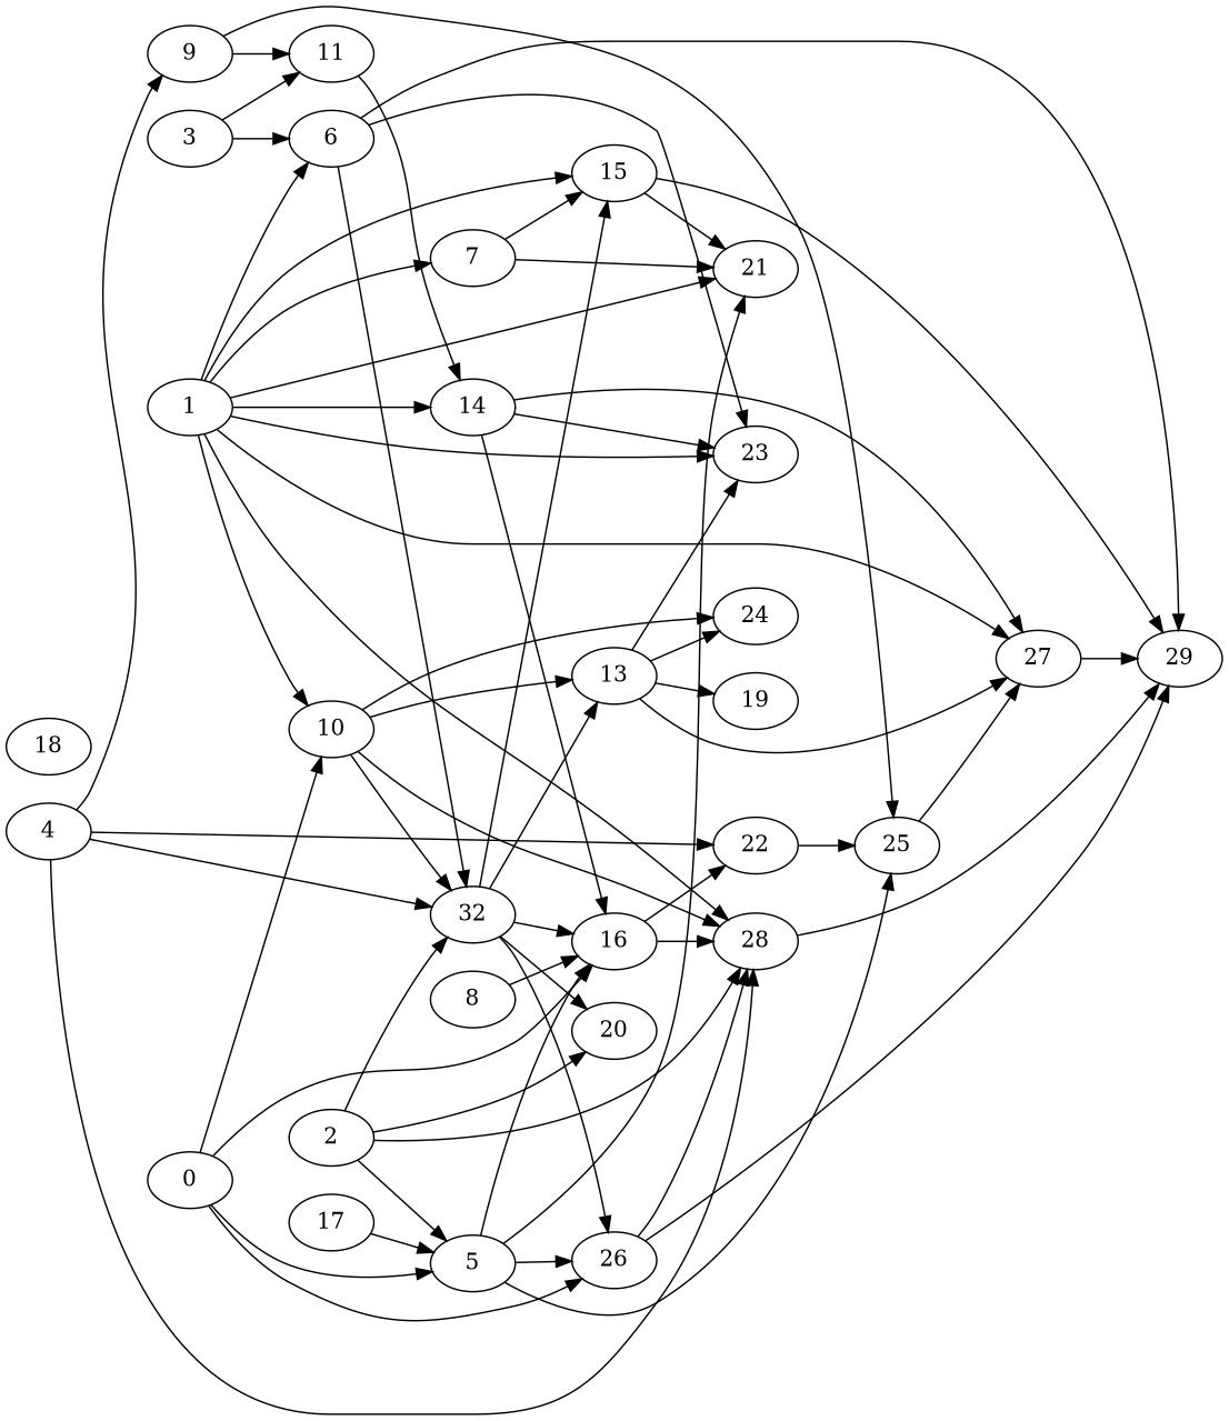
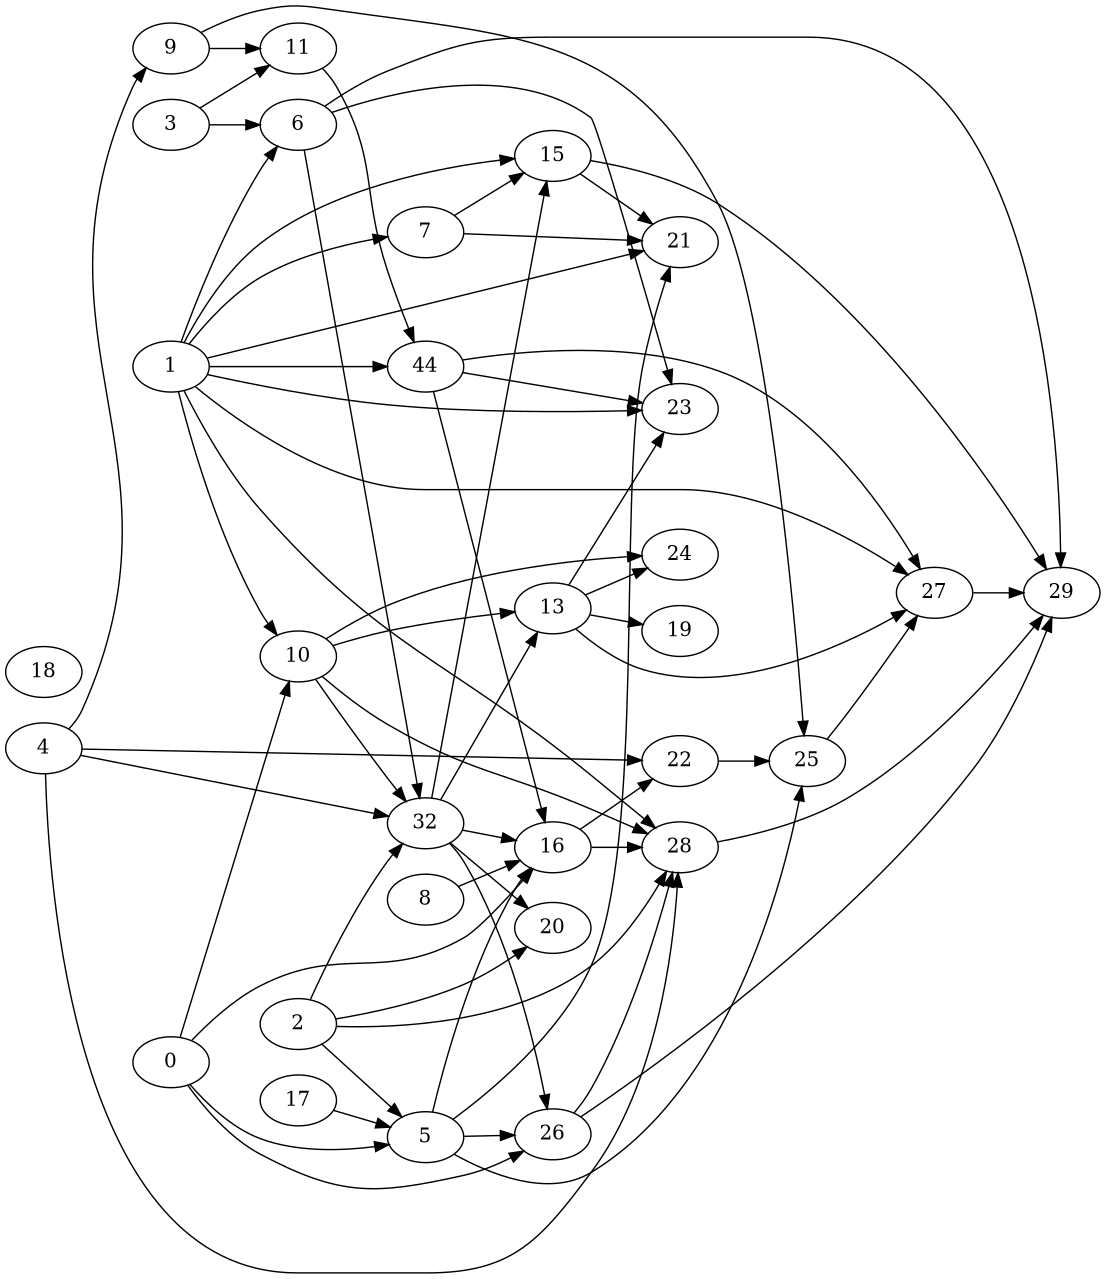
  digraph {
    rankdir=LR
    node [Weight=13]
    edge [Weight=8]
    1 [Weight=21]
    6 [Weight=19]
    10
-   14 [Weight=10]
+   14 [Weight=10 label=44]
    7
    27 [Weight=21]
    15 [Weight=4]
    28 [Weight=4]
    21 [Weight=19]
    23 [Weight=8]
    n11 [Weight=21 label=32]
    29 [Weight=8]
    13
    24 [Weight=10]
    16 [Weight=6]
    4 [Weight=10]
    9 [Weight=17]
    22 [Weight=19]
    11 [Weight=19]
    25 [Weight=21]
    26 [Weight=17]
    20
    0 [Weight=21]
    5 [Weight=6]
    3 [Weight=4]
    2
    19 [Weight=15]
    8 [Weight=15]
    18
    17 [Weight=6]
    1 -> 6
    1 -> 10
    1 -> 14 [Weight=7]
    1 -> 7
    1 -> 27 [Weight=10]
    1 -> 15 [Weight=5]
    1 -> 28
    1 -> 21 [Weight=6]
    1 -> 23 [Weight=6]
    6 -> 23
    6 -> n11 [Weight=4]
    6 -> 29 [Weight=4]
    10 -> 28
    10 -> n11 [Weight=2]
    10 -> 13 [Weight=3]
    10 -> 24 [Weight=2]
    14 -> 27
    14 -> 23 [Weight=6]
    14 -> 16 [Weight=4]
    7 -> 15 [Weight=5]
    7 -> 21
    27 -> 29 [Weight=10]
    15 -> 21 [Weight=6]
    15 -> 29 [Weight=6]
    28 -> 29 [Weight=10]
    n11 -> 15 [Weight=10]
    n11 -> 13 [Weight=2]
    n11 -> 16
    n11 -> 26 [Weight=5]
    n11 -> 20
    13 -> 27 [Weight=9]
    13 -> 23 [Weight=2]
    13 -> 24 [Weight=10]
    13 -> 19 [Weight=5]
    16 -> 28 [Weight=2]
    16 -> 22 [Weight=10]
    4 -> 28
    4 -> n11 [Weight=6]
    4 -> 9 [Weight=4]
    4 -> 22 [Weight=3]
    9 -> 11 [Weight=4]
    9 -> 25 [Weight=5]
    22 -> 25 [Weight=10]
    11 -> 14 [Weight=5]
    25 -> 27 [Weight=4]
    26 -> 28 [Weight=9]
    26 -> 29 [Weight=9]
    0 -> 10 [Weight=6]
    0 -> 16 [Weight=4]
    0 -> 26 [Weight=2]
    0 -> 5 [Weight=10]
    5 -> 21 [Weight=6]
    5 -> 16 [Weight=3]
    5 -> 25 [Weight=10]
    5 -> 26 [Weight=4]
    3 -> 6 [Weight=7]
    3 -> 11 [Weight=7]
    2 -> 28 [Weight=9]
    2 -> n11 [Weight=6]
    2 -> 20 [Weight=9]
    2 -> 5 [Weight=6]
    8 -> 16 [Weight=9]
    17 -> 5 [Weight=2]
  }
